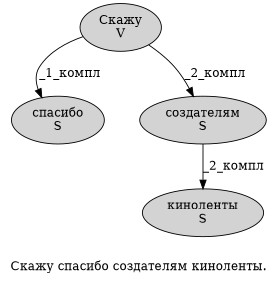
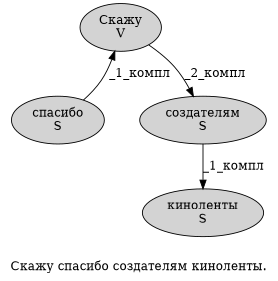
  digraph {
    label="Скажу спасибо создателям киноленты."
    node [fillcolor=lightgray penwidth=1 shape=ellipse style=filled]
    n1 [label="Скажу\nV"]
    n2 [label="спасибо\nS"]
    n3 [label="создателям\nS"]
    n4 [label="киноленты\nS"]
-   n1 -> n2 [label="_1_компл"]
+   n2 -> n1 [label="_1_компл"]
    n1 -> n3 [label="_2_компл"]
-   n3 -> n4 [label="_2_компл"]
+   n3 -> n4 [label="_1_компл"]
  }
